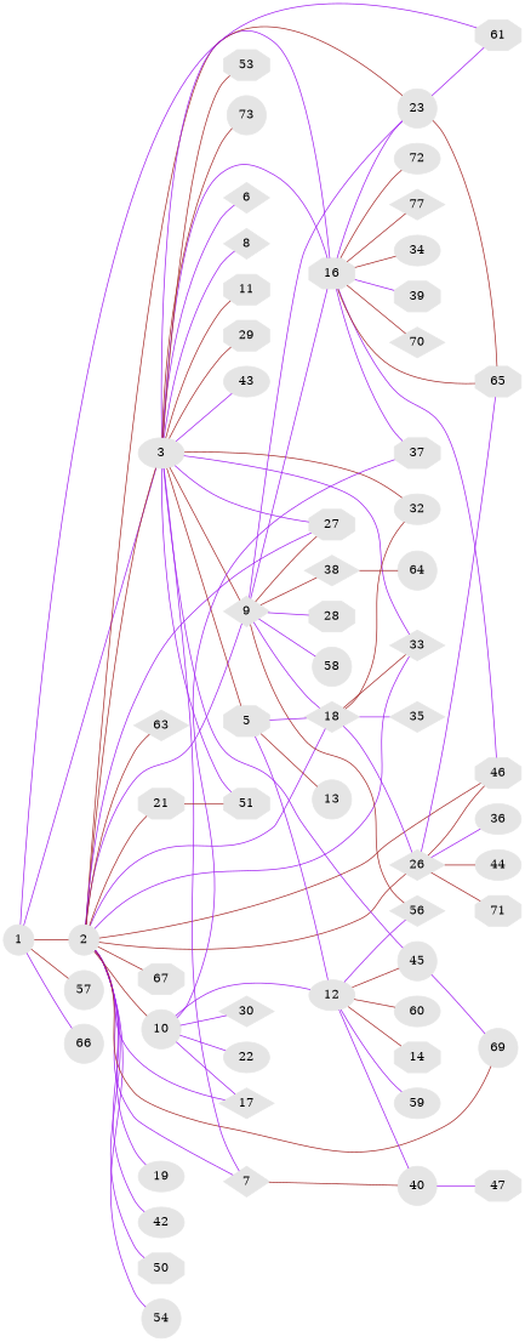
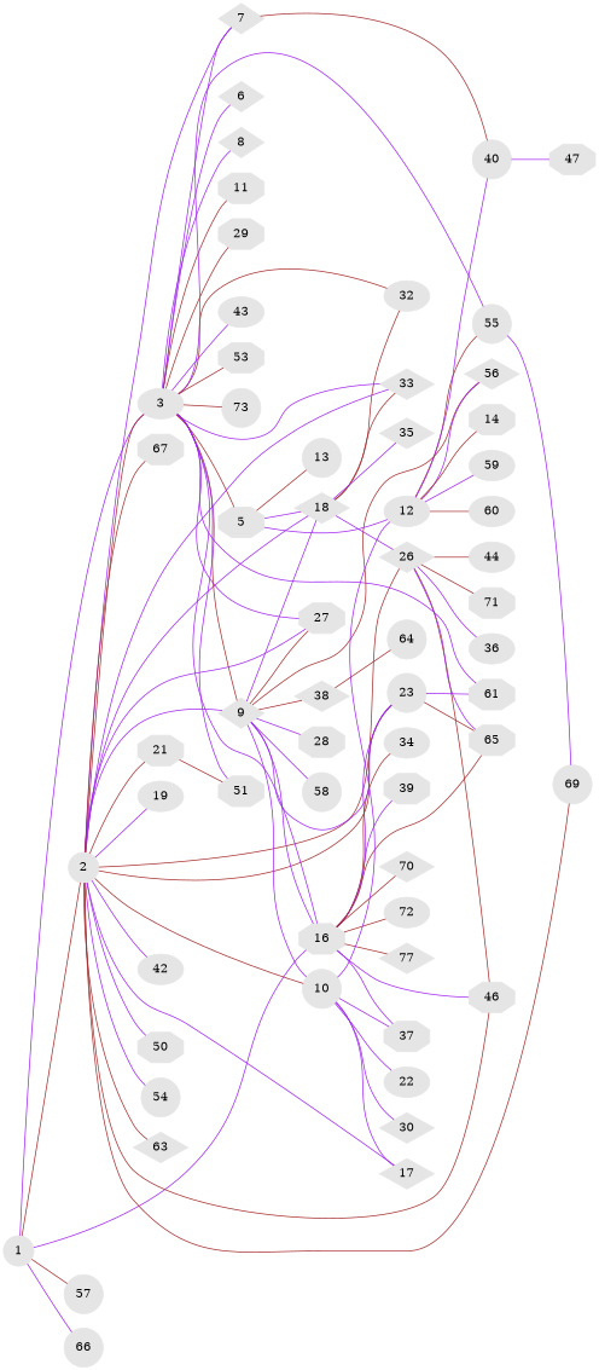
  graph {
    rankdir=LR
    node [color=gray90 shape=octagon style=filled]
    edge [color=purple]
    1 [shape=circle super="+15"]
    2 [shape=circle super="+52"]
    3 [shape=ellipse super="+4"]
    16 [super="+25"]
    57 [shape=circle]
    66 [shape=circle]
    7 [shape=diamond]
    9 [shape=diamond super="+24"]
    10 [shape=circle super="+31"]
    17 [shape=diamond]
    18 [shape=diamond super="+20"]
    19 [shape=ellipse]
    21
    23 [shape=circle super="+65"]
    26 [shape=diamond super="+41"]
    27 [super="+48"]
    33 [shape=diamond super="+76"]
    42 [shape=ellipse]
    46 [super="+62"]
    50
    54 [shape=circle]
    63 [shape=diamond]
    67
    69 [shape=circle]
    5
    6 [shape=diamond]
    8 [shape=diamond]
    11
    29
    32 [shape=ellipse]
    43 [shape=ellipse]
-   45 [shape=circle super="+74"]
+   45 [shape=circle super="+74" label=55]
    51
    53
    61
    73 [shape=circle]
    37
    34 [shape=ellipse]
    39
    n40 [label=65]
    70 [shape=diamond]
    72 [shape=ellipse]
    77 [shape=diamond]
    40 [shape=circle]
    28
    38 [shape=diamond]
    56 [shape=diamond]
    58 [shape=circle]
    12 [shape=ellipse super="+49"]
    22 [shape=ellipse super="+75"]
    30 [shape=diamond]
    35 [shape=diamond]
    36 [shape=ellipse]
    44 [shape=ellipse]
    71
    13 [shape=circle]
    14
    59 [shape=ellipse]
    60 [shape=ellipse super="+68"]
    47
    64 [shape=circle]
    1 -- 2 [color=brown]
    1 -- 3
    1 -- 16
    1 -- 57 [color=brown]
    1 -- 66
    2 -- 3 [color=brown]
    2 -- 7
    2 -- 9
    2 -- 10 [color=brown weight=2]
    2 -- 17
    2 -- 18
    2 -- 19
    2 -- 21 [color=brown]
    2 -- 23 [color=brown]
    2 -- 26 [color=brown weight=2]
    2 -- 27
    2 -- 33
    2 -- 42
    2 -- 46 [color=brown]
    2 -- 50
    2 -- 54
    2 -- 63 [color=brown]
    2 -- 67 [color=brown]
    2 -- 69 [color=brown]
    3 -- 16
    3 -- 7
    3 -- 9 [color=brown]
    3 -- 27
    3 -- 33 [weight=2]
    3 -- 5 [color=brown]
    3 -- 6
    3 -- 8
    3 -- 11 [color=brown]
    3 -- 29 [color=brown]
    3 -- 32 [color=brown]
    3 -- 43
    3 -- 45
    3 -- 51
    3 -- 53 [color=brown]
    3 -- 61
    3 -- 73 [color=brown]
    16 -- 23
    16 -- 46
    16 -- 37
    16 -- 34 [color=brown]
    16 -- 39
    16 -- n40 [color=brown]
    16 -- 70 [color=brown]
    16 -- 72 [color=brown]
    16 -- 77 [color=brown]
    7 -- 40 [color=brown]
    9 -- 16
+   9 -- 10
    9 -- 18
    9 -- 23
    9 -- 27 [color=brown]
    9 -- 28
    9 -- 38 [color=brown]
    9 -- 56 [color=brown]
    9 -- 58
    10 -- 17
    10 -- 37
    10 -- 12
    10 -- 22
    10 -- 30
    18 -- 26
    18 -- 33 [color=brown]
    18 -- 32 [color=brown]
    18 -- 35
    21 -- 51 [color=brown]
    23 -- 61
    23 -- n40 [color=brown]
    26 -- 46 [color=brown]
    26 -- n40
    26 -- 36
    26 -- 44 [color=brown]
    26 -- 71 [color=brown]
    5 -- 18
    5 -- 12
    5 -- 13 [color=brown]
    45 -- 69
    40 -- 47
    38 -- 64 [color=brown]
    12 -- 45 [color=brown]
    12 -- 40
    12 -- 56
    12 -- 14 [color=brown]
    12 -- 59
    12 -- 60 [color=brown]
  }
